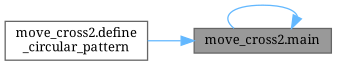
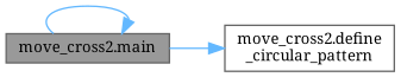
  digraph {
    rankdir=LR
    fontname="Noto Serif"
    node [fontname="Noto Serif" fontsize=10 shape=box style=filled]
    edge [color=steelblue1 fontname="Noto Serif" fontsize=10 labelfontname=Helvetica labelfontsize=10 style=solid]
    n1 [color=gray40 fillcolor=grey60 fontcolor=black height=0.2 label="move_cross2.main" width=0.4]
    n2 [color=grey40 fillcolor=white height=0.2 label="move_cross2.define\l_circular_pattern" width=0.4]
    n1 -> n1
-   n2 -> n1
+   n1 -> n2
  }
